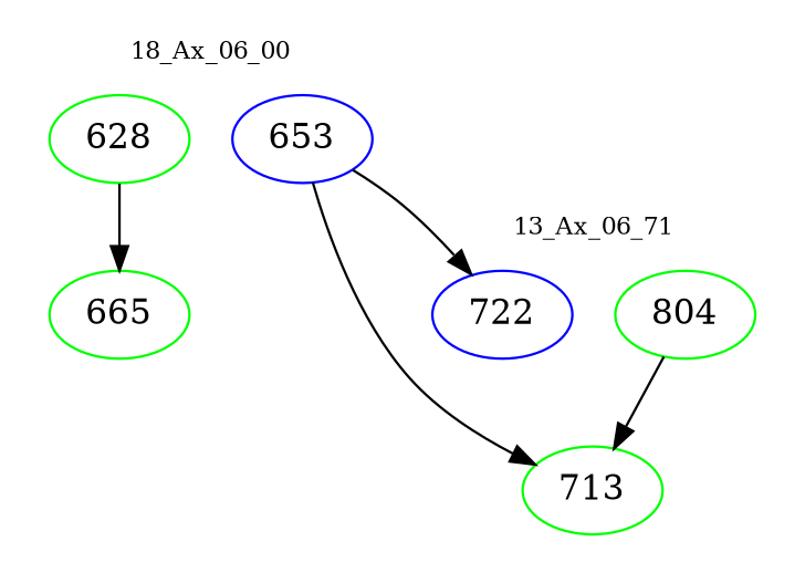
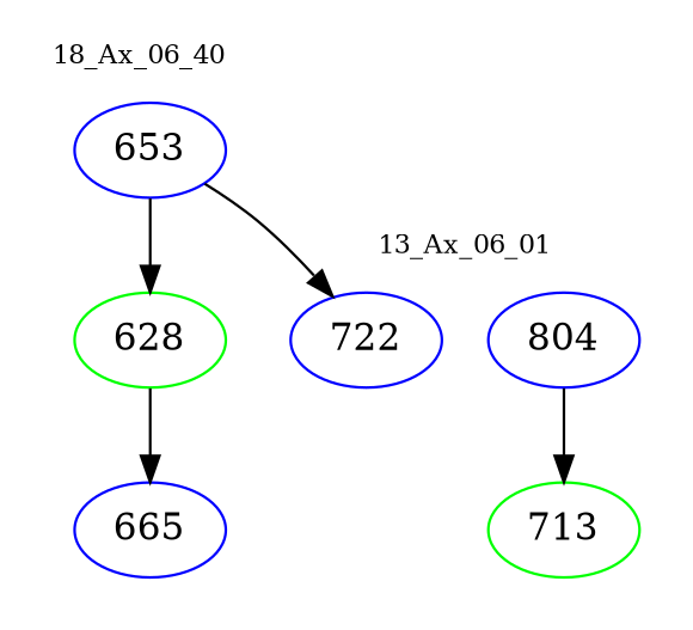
  digraph {
    node [color=blue]
    edge [color=black]
    n1 [label=653]
    n2 [color=green label=628]
-   n3 [color=green label=665]
-   n4 [color=green label=804]
+   n3 [label=665]
+   n4 [label=804]
    n5 [color=green label=713]
    n6 [label=722]
    subgraph cluster_1 {
      color=white
      fontsize=10
-     label="18_Ax_06_00"
+     label="18_Ax_06_40"
      n1
      n2
      n3
    }
    subgraph cluster_2 {
      color=white
      fontsize=10
-     label="13_Ax_06_71"
+     label="13_Ax_06_01"
      n4
      n5
      n6
    }
-   n1 -> n5
+   n1 -> n2
    n1 -> n6
    n2 -> n3
    n4 -> n5
  }
